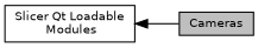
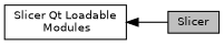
  digraph {
    rankdir=LR
    node [color=black fontname=Helvetica fontsize=10 shape=record]
-   n1 [fillcolor=grey75 fontcolor=black height=0.2 label=Cameras style=filled width=0.4]
+   n1 [fillcolor=grey75 fontcolor=black height=0.2 label=Slicer style=filled width=0.4]
    n2 [height=0.2 label="Slicer Qt Loadable\l Modules" width=0.4]
    n2 -> n1 [dir=back fontname=Helvetica fontsize=10 labelfontname=Helvetica labelfontsize=10 shape=plaintext style=solid]
  }
